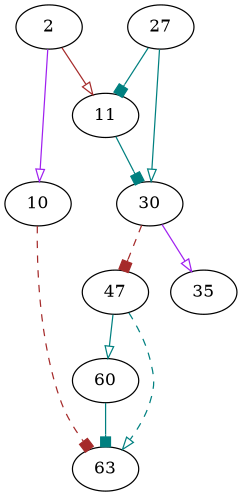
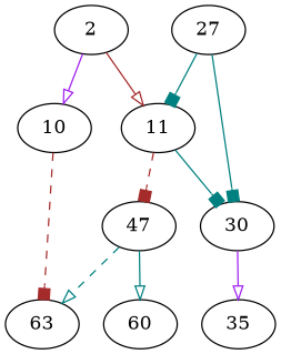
  strict digraph {
    edge [arrowhead=onormal color=teal cond=true style=solid]
    2 [entry=true]
    11
    10
    30
    63
    27
    35
    47
    60
    2 -> 11 [color=brown]
    2 -> 10 [color=purple cond=false]
    11 -> 30 [arrowhead=box cond=false]
    10 -> 63 [arrowhead=box color=brown style=dashed cond=""]
    30 -> 35 [color=purple]
-   30 -> 47 [arrowhead=box color=brown cond=false style=dashed]
+   11 -> 47 [arrowhead=box color=brown cond=false style=dashed]
    27 -> 11 [arrowhead=box]
-   27 -> 30 [cond=""]
+   27 -> 30 [arrowhead=box cond=""]
    47 -> 63 [cond=false style=dashed]
    47 -> 60
-   60 -> 63 [arrowhead=box cond=""]
  }
